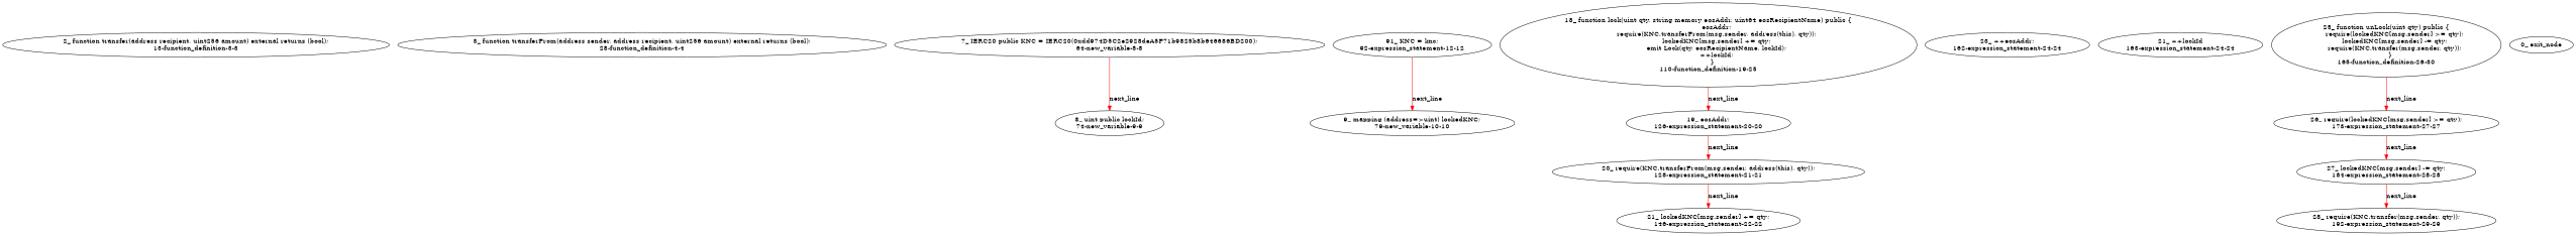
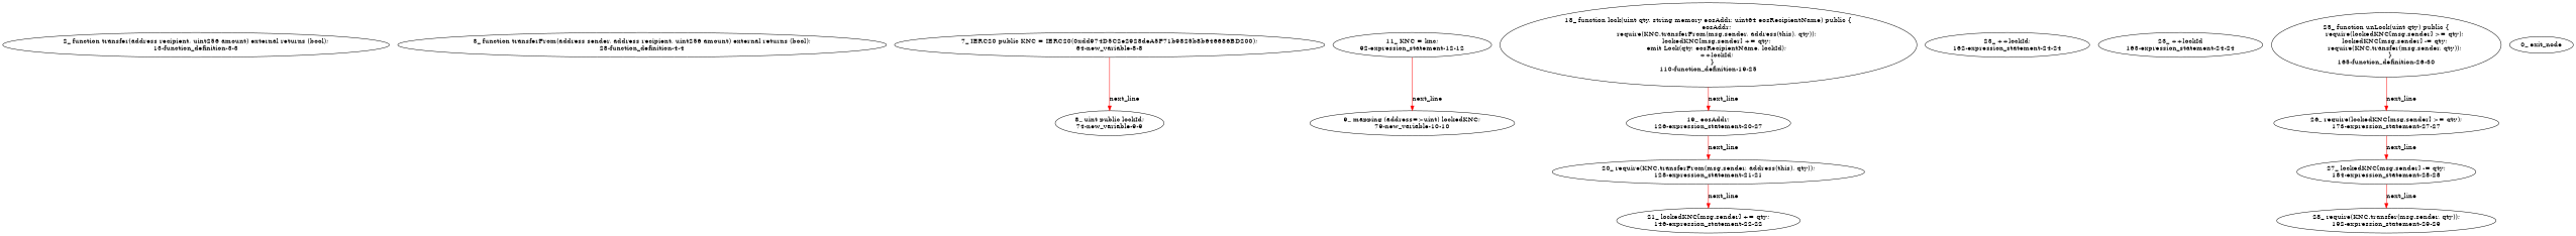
  digraph {
    node [method="lock(uint qty,string memory eosAddr,uint64 eosRecipientName)" type_label=expression_statement]
    edge [color=red controlflow_type=next_line edge_type=CFG_edge]
    n1 [label="2_ function transfer(address recipient, uint256 amount) external returns (bool);\n13-function_definition-3-3" method="transfer(address recipient,uint256 amount)" type_label=function_definition]
    n2 [label="3_ function transferFrom(address sender, address recipient, uint256 amount) external returns (bool);\n28-function_definition-4-4" method="transferFrom(address sender,address recipient,uint256 amount)" type_label=function_definition]
    n3 [label="7_ IERC20 public KNC = IERC20(0xdd974D5C2e2928deA5F71b9825b8b646686BD200);\n64-new_variable-8-8" type_label=new_variable method=""]
    n4 [label="8_ uint public lockId;\n74-new_variable-9-9" type_label=new_variable method=""]
    n5 [label="9_ mapping (address=>uint) lockedKNC;\n79-new_variable-10-10" type_label=new_variable method=""]
-   n6 [label="91_ KNC = knc;\n92-expression_statement-12-12" method=""]
+   n6 [label="11_ KNC = knc;\n92-expression_statement-12-12" method=""]
    n7 [label="18_ function lock(uint qty, string memory eosAddr, uint64 eosRecipientName) public {\n        eosAddr;\n        require(KNC.transferFrom(msg.sender, address(this), qty));\n        lockedKNC[msg.sender] += qty;\n        emit Lock(qty, eosRecipientName, lockId);\n        ++lockId;\n    }\n110-function_definition-19-25" type_label=function_definition]
-   n8 [label="19_ eosAddr;\n126-expression_statement-20-20"]
+   n8 [label="19_ eosAddr;\n126-expression_statement-20-27"]
    n9 [label="20_ require(KNC.transferFrom(msg.sender, address(this), qty));\n128-expression_statement-21-21"]
    n10 [label="21_ lockedKNC[msg.sender] += qty;\n146-expression_statement-22-22"]
-   n11 [label="23_ ++eosAddr;\n162-expression_statement-24-24"]
-   n12 [label="21_ ++lockId\n163-expression_statement-24-24"]
+   n11 [label="23_ ++lockId;\n162-expression_statement-24-24"]
+   n12 [label="23_ ++lockId\n163-expression_statement-24-24"]
    n13 [label="25_ function unLock(uint qty) public {\n        require(lockedKNC[msg.sender] >= qty);\n        lockedKNC[msg.sender] -= qty;\n        require(KNC.transfer(msg.sender, qty));\n    }\n165-function_definition-26-30" method="unLock(uint qty)" type_label=function_definition]
    n14 [label="26_ require(lockedKNC[msg.sender] >= qty);\n173-expression_statement-27-27" method="unLock(uint qty)"]
    n15 [label="27_ lockedKNC[msg.sender] -= qty;\n184-expression_statement-28-28" method="unLock(uint qty)"]
    n16 [label="28_ require(KNC.transfer(msg.sender, qty));\n192-expression_statement-29-29" method="unLock(uint qty)"]
    n17 [label="0_ exit_node" type_label=exit method=""]
    n3 -> n4 [label=next_line]
    n6 -> n5 [label=next_line]
    n7 -> n8 [label=next_line]
    n8 -> n9 [label=next_line]
    n9 -> n10 [label=next_line]
    n13 -> n14 [label=next_line]
    n14 -> n15 [label=next_line]
    n15 -> n16 [label=next_line]
  }
